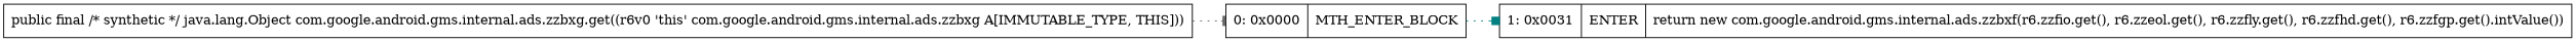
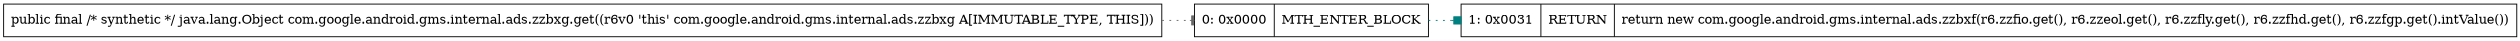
  digraph {
    rankdir=LR
    node [shape=record]
    edge [style=dotted]
    n1 [label="{0\:\ 0x0000|MTH_ENTER_BLOCK\l}"]
-   n2 [label="{1\:\ 0x0031|ENTER\l|return new com.google.android.gms.internal.ads.zzbxf(r6.zzfio.get(), r6.zzeol.get(), r6.zzfly.get(), r6.zzfhd.get(), r6.zzfgp.get().intValue())\l}"]
+   n2 [label="{1\:\ 0x0031|RETURN\l|return new com.google.android.gms.internal.ads.zzbxf(r6.zzfio.get(), r6.zzeol.get(), r6.zzfly.get(), r6.zzfhd.get(), r6.zzfgp.get().intValue())\l}"]
    n3 [label="{public final \/* synthetic *\/ java.lang.Object com.google.android.gms.internal.ads.zzbxg.get((r6v0 'this' com.google.android.gms.internal.ads.zzbxg A[IMMUTABLE_TYPE, THIS])) }"]
    n1 -> n2 [color=teal arrowhead=box]
    n3 -> n1 [color=gray40 arrowhead=tee]
  }
